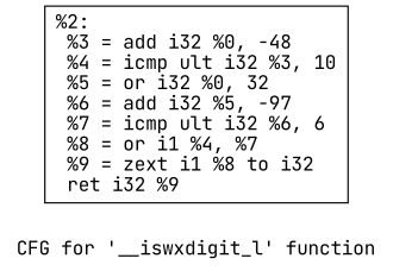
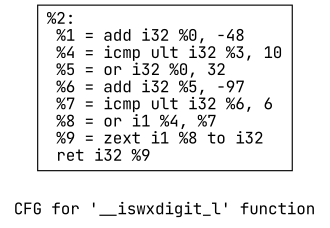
  digraph {
    label="CFG for '__iswxdigit_l' function"
    fontname="JetBrains Mono"
-   n1 [label="{%2:\l  %3 = add i32 %0, -48\l  %4 = icmp ult i32 %3, 10\l  %5 = or i32 %0, 32\l  %6 = add i32 %5, -97\l  %7 = icmp ult i32 %6, 6\l  %8 = or i1 %4, %7\l  %9 = zext i1 %8 to i32\l  ret i32 %9\l}" shape=record fontname="JetBrains Mono"]
+   n1 [label="{%2:\l  %1 = add i32 %0, -48\l  %4 = icmp ult i32 %3, 10\l  %5 = or i32 %0, 32\l  %6 = add i32 %5, -97\l  %7 = icmp ult i32 %6, 6\l  %8 = or i1 %4, %7\l  %9 = zext i1 %8 to i32\l  ret i32 %9\l}" shape=record fontname="JetBrains Mono"]
  }
